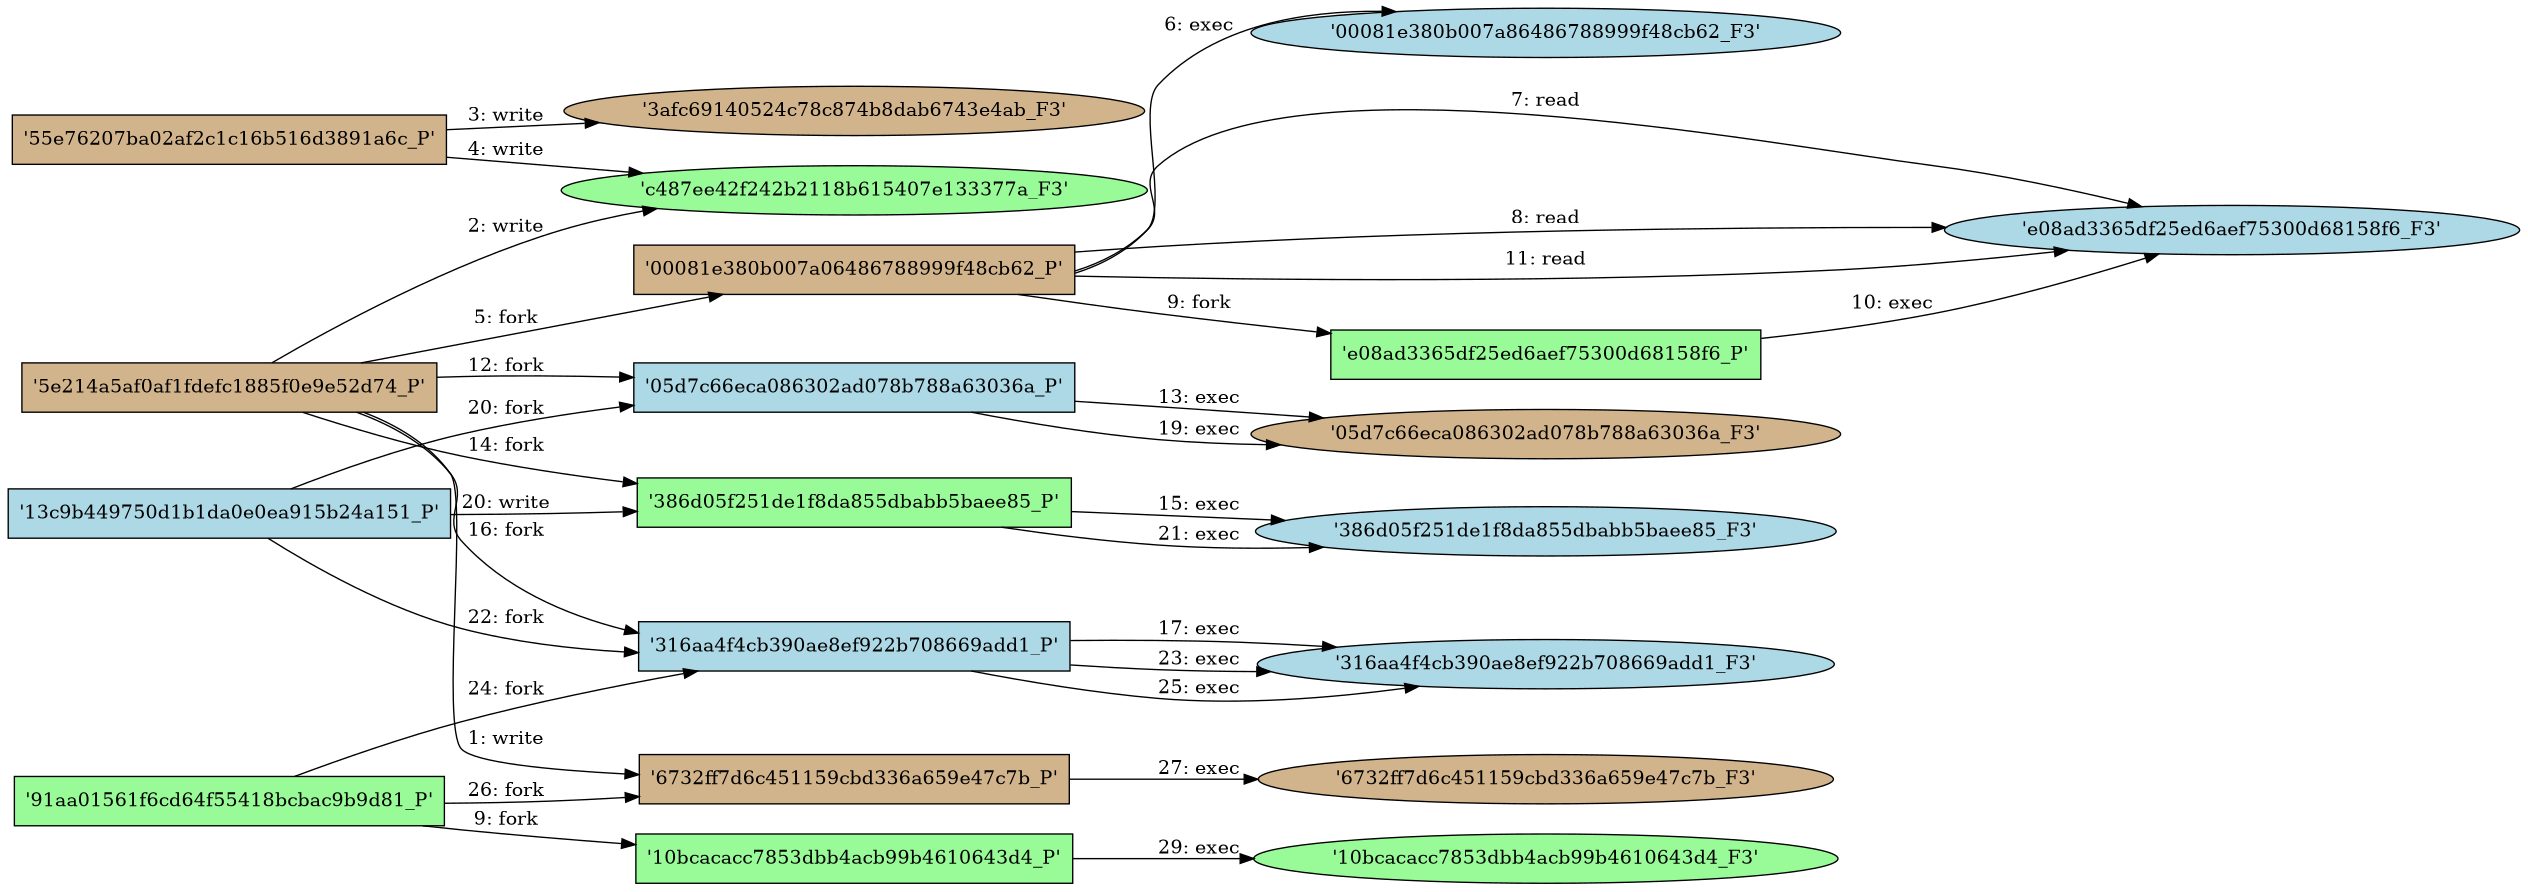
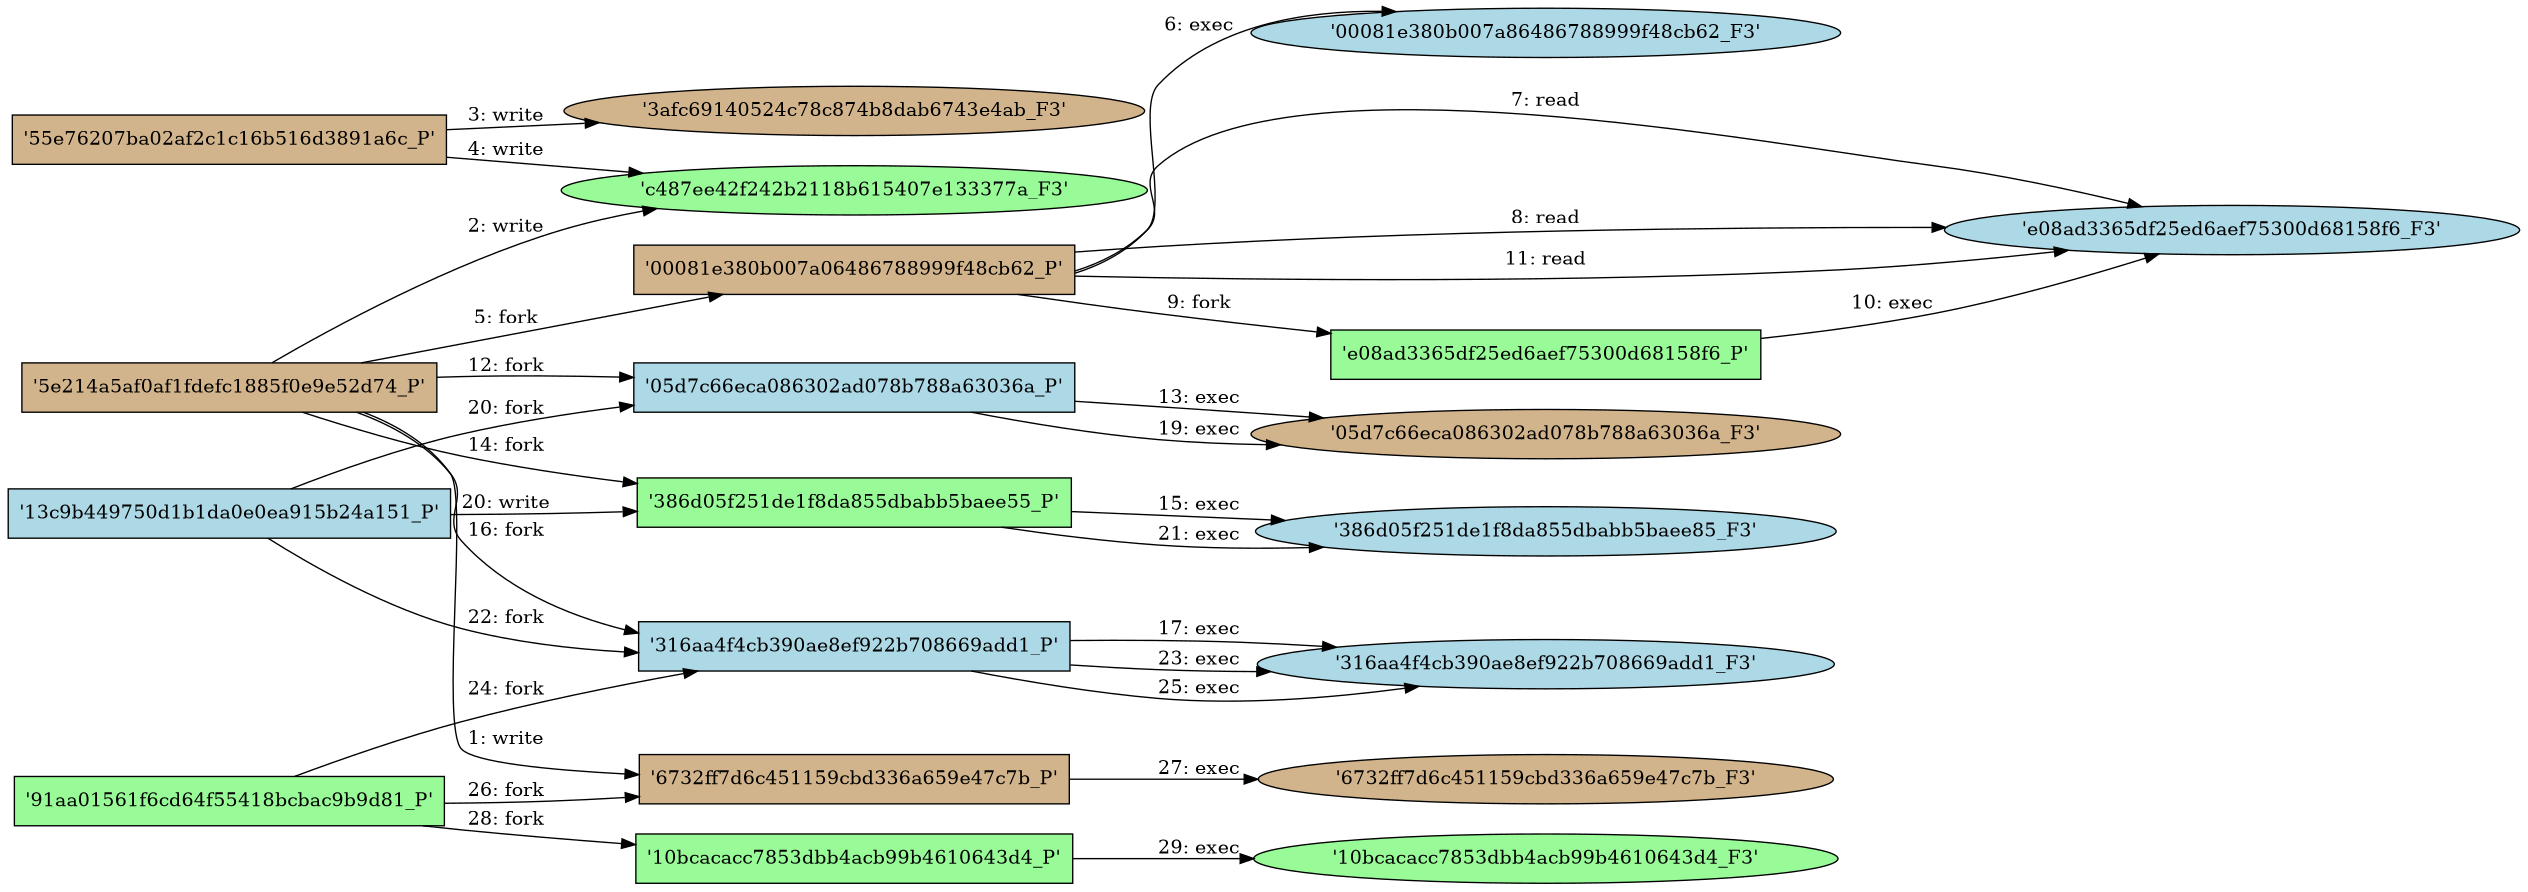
  digraph {
    engine=neato
    fixedsize=false
    fontsize=10
    nodesep=0.3
    rankdir=LR
    ranksep=0
    splines=true
    node [fillcolor=tan node_type=Process shape=box style=filled]
    "'3afc69140524c78c874b8dab6743e4ab_F3'" [node_type=file shape=ellipse]
    "'c487ee42f242b2118b615407e133377a_F3'" [fillcolor=palegreen node_type=file shape=ellipse]
    "'5e214a5af0af1fdefc1885f0e9e52d74_P'"
    "'00081e380b007a06486788999f48cb62_P'"
    "'05d7c66eca086302ad078b788a63036a_P'" [fillcolor=lightblue]
-   "'386d05f251de1f8da855dbabb5baee85_P'" [fillcolor=palegreen]
+   "'386d05f251de1f8da855dbabb5baee85_P'" [fillcolor=palegreen label="'386d05f251de1f8da855dbabb5baee55_P'"]
    "'316aa4f4cb390ae8ef922b708669add1_P'" [fillcolor=lightblue]
    "'6732ff7d6c451159cbd336a659e47c7b_P'"
    n9 [fillcolor=lightblue label="'00081e380b007a86486788999f48cb62_F3'" node_type=File shape=ellipse]
    "'e08ad3365df25ed6aef75300d68158f6_F3'" [fillcolor=lightblue node_type=file shape=ellipse]
    "'e08ad3365df25ed6aef75300d68158f6_P'" [fillcolor=palegreen]
    "'05d7c66eca086302ad078b788a63036a_F3'" [node_type=File shape=ellipse]
    "'386d05f251de1f8da855dbabb5baee85_F3'" [fillcolor=lightblue node_type=File shape=ellipse]
    "'316aa4f4cb390ae8ef922b708669add1_F3'" [fillcolor=lightblue node_type=File shape=ellipse]
    "'55e76207ba02af2c1c16b516d3891a6c_P'"
    "'13c9b449750d1b1da0e0ea915b24a151_P'" [fillcolor=lightblue]
    "'91aa01561f6cd64f55418bcbac9b9d81_P'" [fillcolor=palegreen]
    "'10bcacacc7853dbb4acb99b4610643d4_P'" [fillcolor=palegreen]
    "'6732ff7d6c451159cbd336a659e47c7b_F3'" [node_type=File shape=ellipse]
    "'10bcacacc7853dbb4acb99b4610643d4_F3'" [fillcolor=palegreen node_type=File shape=ellipse]
    "'5e214a5af0af1fdefc1885f0e9e52d74_P'" -> "'c487ee42f242b2118b615407e133377a_F3'" [label="2: write"]
    "'5e214a5af0af1fdefc1885f0e9e52d74_P'" -> "'00081e380b007a06486788999f48cb62_P'" [label="5: fork"]
    "'5e214a5af0af1fdefc1885f0e9e52d74_P'" -> "'05d7c66eca086302ad078b788a63036a_P'" [label="12: fork"]
    "'5e214a5af0af1fdefc1885f0e9e52d74_P'" -> "'386d05f251de1f8da855dbabb5baee85_P'" [label="14: fork"]
    "'5e214a5af0af1fdefc1885f0e9e52d74_P'" -> "'316aa4f4cb390ae8ef922b708669add1_P'" [label="16: fork"]
    "'5e214a5af0af1fdefc1885f0e9e52d74_P'" -> "'6732ff7d6c451159cbd336a659e47c7b_P'" [label="1: write"]
    "'00081e380b007a06486788999f48cb62_P'" -> n9 [label="6: exec"]
    "'00081e380b007a06486788999f48cb62_P'" -> "'e08ad3365df25ed6aef75300d68158f6_F3'" [label="7: read"]
    "'00081e380b007a06486788999f48cb62_P'" -> "'e08ad3365df25ed6aef75300d68158f6_F3'" [label="8: read"]
    "'00081e380b007a06486788999f48cb62_P'" -> "'e08ad3365df25ed6aef75300d68158f6_F3'" [label="11: read"]
    "'00081e380b007a06486788999f48cb62_P'" -> "'e08ad3365df25ed6aef75300d68158f6_P'" [label="9: fork"]
    "'05d7c66eca086302ad078b788a63036a_P'" -> "'05d7c66eca086302ad078b788a63036a_F3'" [label="13: exec"]
    "'05d7c66eca086302ad078b788a63036a_P'" -> "'05d7c66eca086302ad078b788a63036a_F3'" [label="19: exec"]
    "'386d05f251de1f8da855dbabb5baee85_P'" -> "'386d05f251de1f8da855dbabb5baee85_F3'" [label="15: exec"]
    "'386d05f251de1f8da855dbabb5baee85_P'" -> "'386d05f251de1f8da855dbabb5baee85_F3'" [label="21: exec"]
    "'316aa4f4cb390ae8ef922b708669add1_P'" -> "'316aa4f4cb390ae8ef922b708669add1_F3'" [label="17: exec"]
    "'316aa4f4cb390ae8ef922b708669add1_P'" -> "'316aa4f4cb390ae8ef922b708669add1_F3'" [label="23: exec"]
    "'316aa4f4cb390ae8ef922b708669add1_P'" -> "'316aa4f4cb390ae8ef922b708669add1_F3'" [label="25: exec"]
    "'6732ff7d6c451159cbd336a659e47c7b_P'" -> "'6732ff7d6c451159cbd336a659e47c7b_F3'" [label="27: exec"]
    "'e08ad3365df25ed6aef75300d68158f6_P'" -> "'e08ad3365df25ed6aef75300d68158f6_F3'" [label="10: exec"]
    "'55e76207ba02af2c1c16b516d3891a6c_P'" -> "'3afc69140524c78c874b8dab6743e4ab_F3'" [label="3: write"]
    "'55e76207ba02af2c1c16b516d3891a6c_P'" -> "'c487ee42f242b2118b615407e133377a_F3'" [label="4: write"]
    "'13c9b449750d1b1da0e0ea915b24a151_P'" -> "'05d7c66eca086302ad078b788a63036a_P'" [label="20: fork"]
    "'13c9b449750d1b1da0e0ea915b24a151_P'" -> "'386d05f251de1f8da855dbabb5baee85_P'" [label="20: write"]
    "'13c9b449750d1b1da0e0ea915b24a151_P'" -> "'316aa4f4cb390ae8ef922b708669add1_P'" [label="22: fork"]
    "'91aa01561f6cd64f55418bcbac9b9d81_P'" -> "'316aa4f4cb390ae8ef922b708669add1_P'" [label="24: fork"]
    "'91aa01561f6cd64f55418bcbac9b9d81_P'" -> "'6732ff7d6c451159cbd336a659e47c7b_P'" [label="26: fork"]
-   "'91aa01561f6cd64f55418bcbac9b9d81_P'" -> "'10bcacacc7853dbb4acb99b4610643d4_P'" [label="9: fork"]
+   "'91aa01561f6cd64f55418bcbac9b9d81_P'" -> "'10bcacacc7853dbb4acb99b4610643d4_P'" [label="28: fork"]
    "'10bcacacc7853dbb4acb99b4610643d4_P'" -> "'10bcacacc7853dbb4acb99b4610643d4_F3'" [label="29: exec"]
  }
